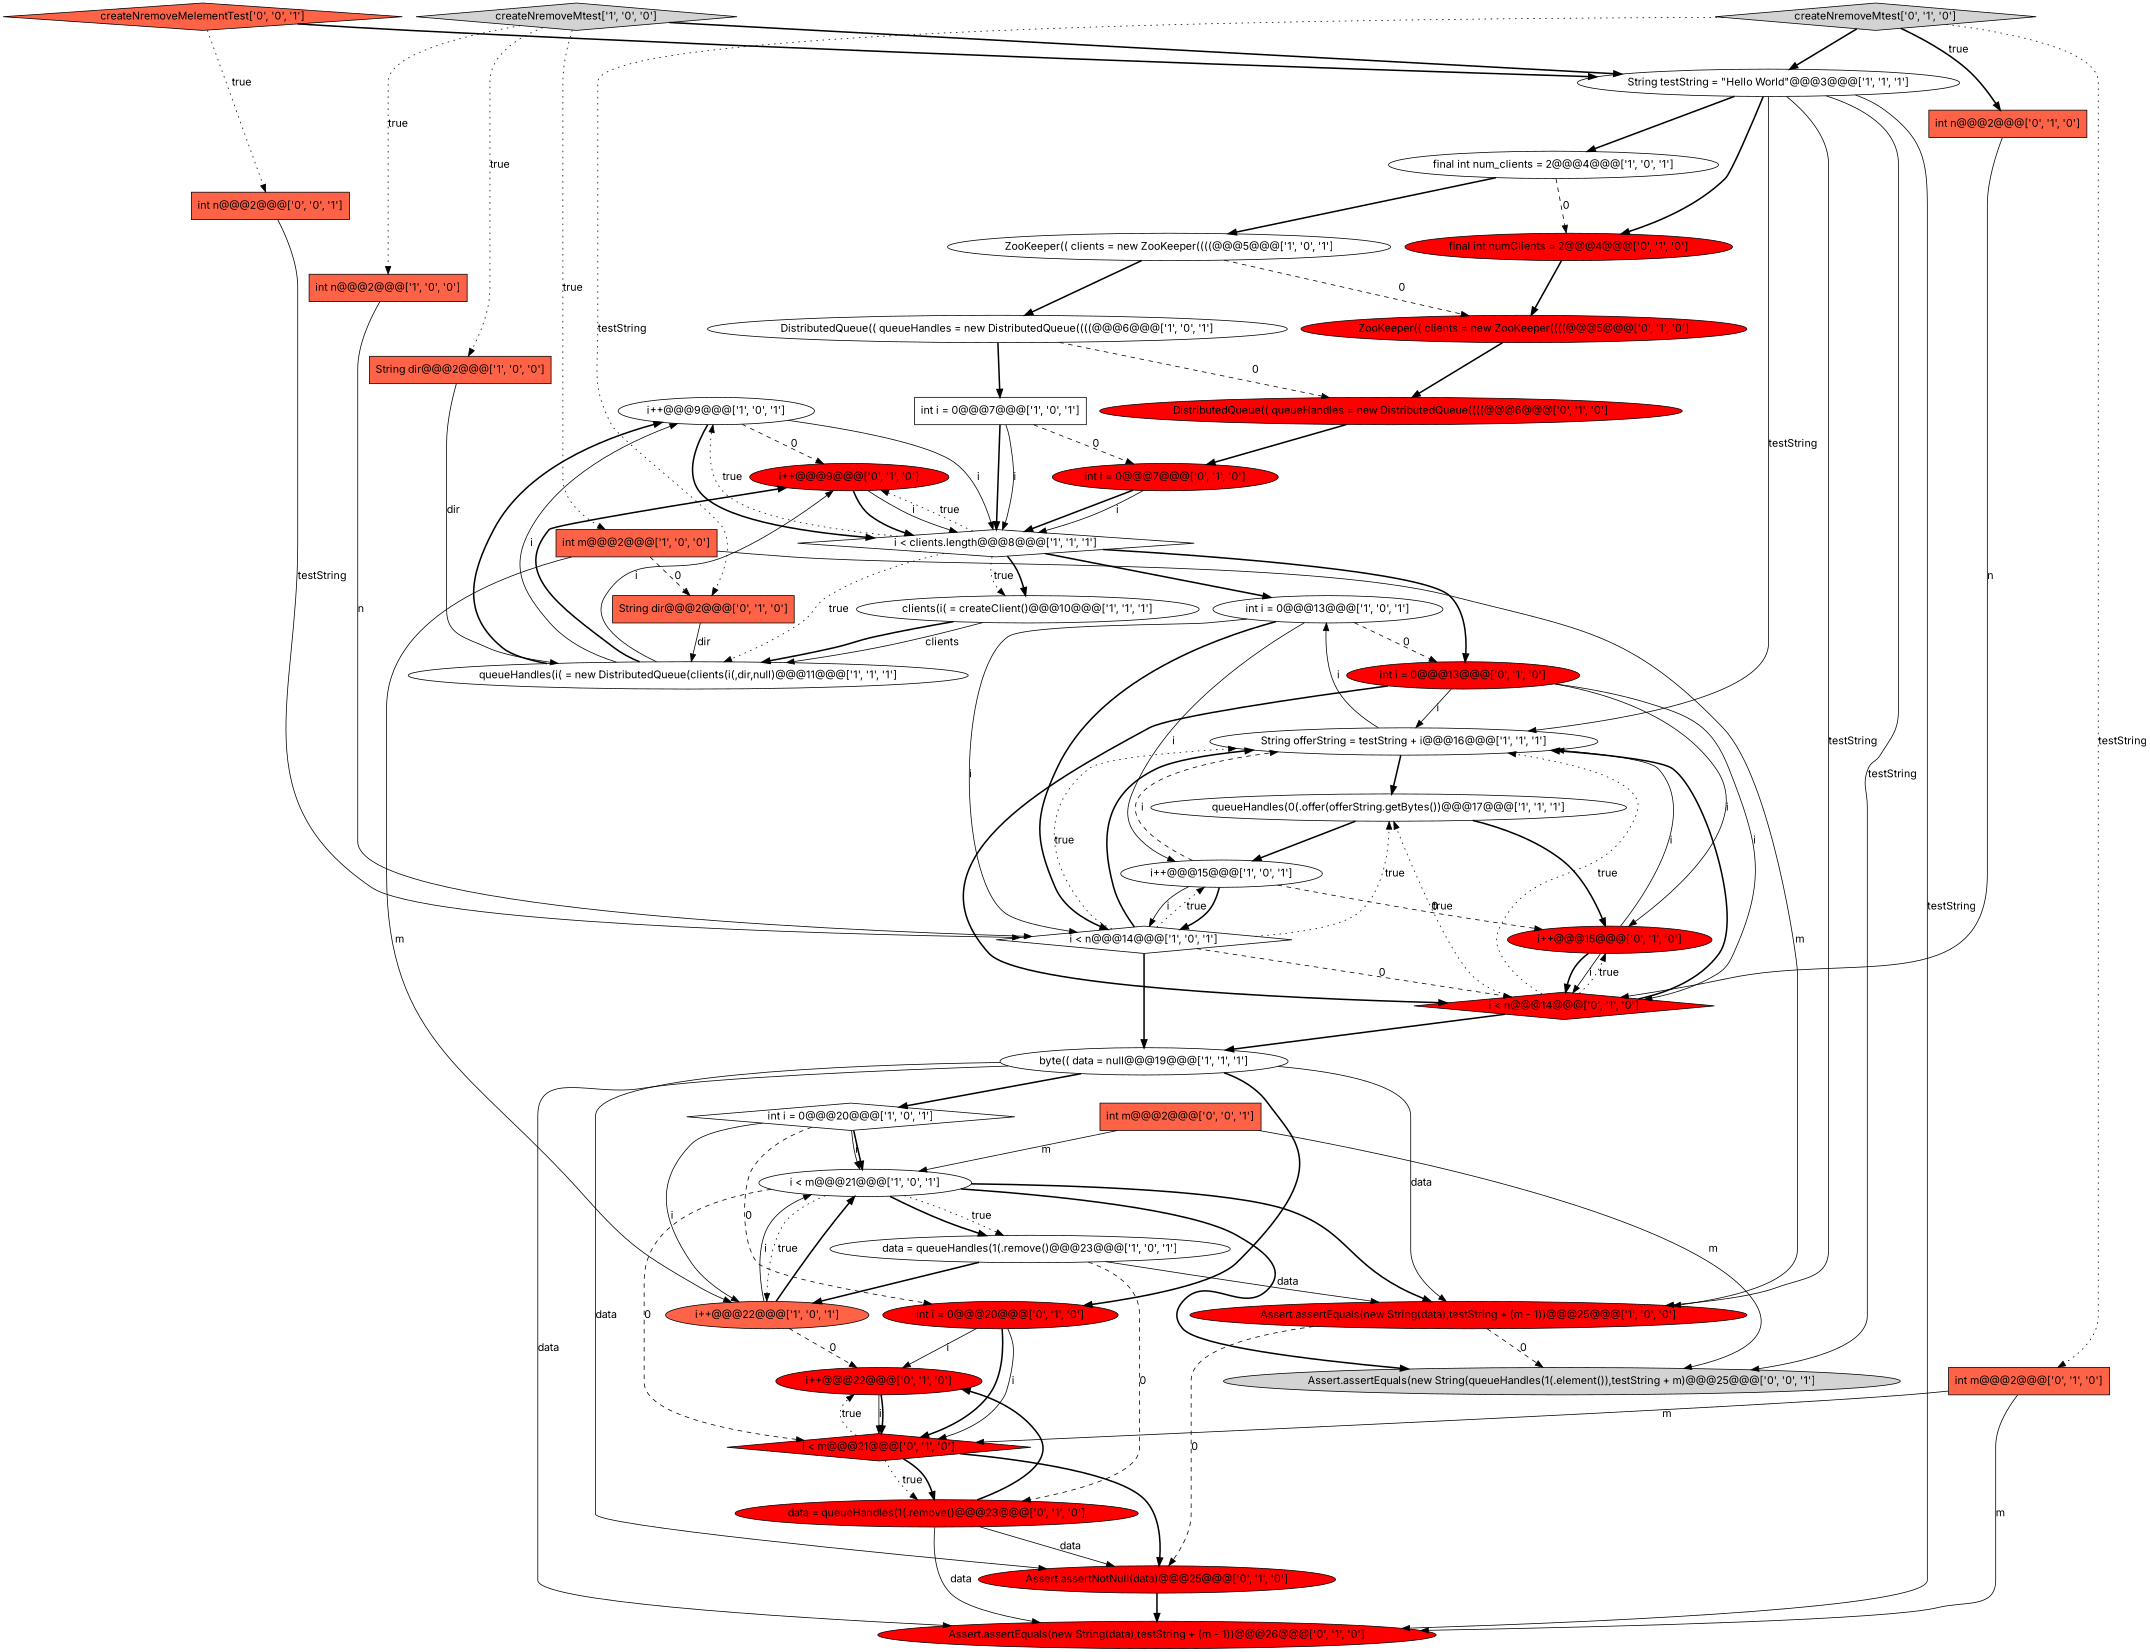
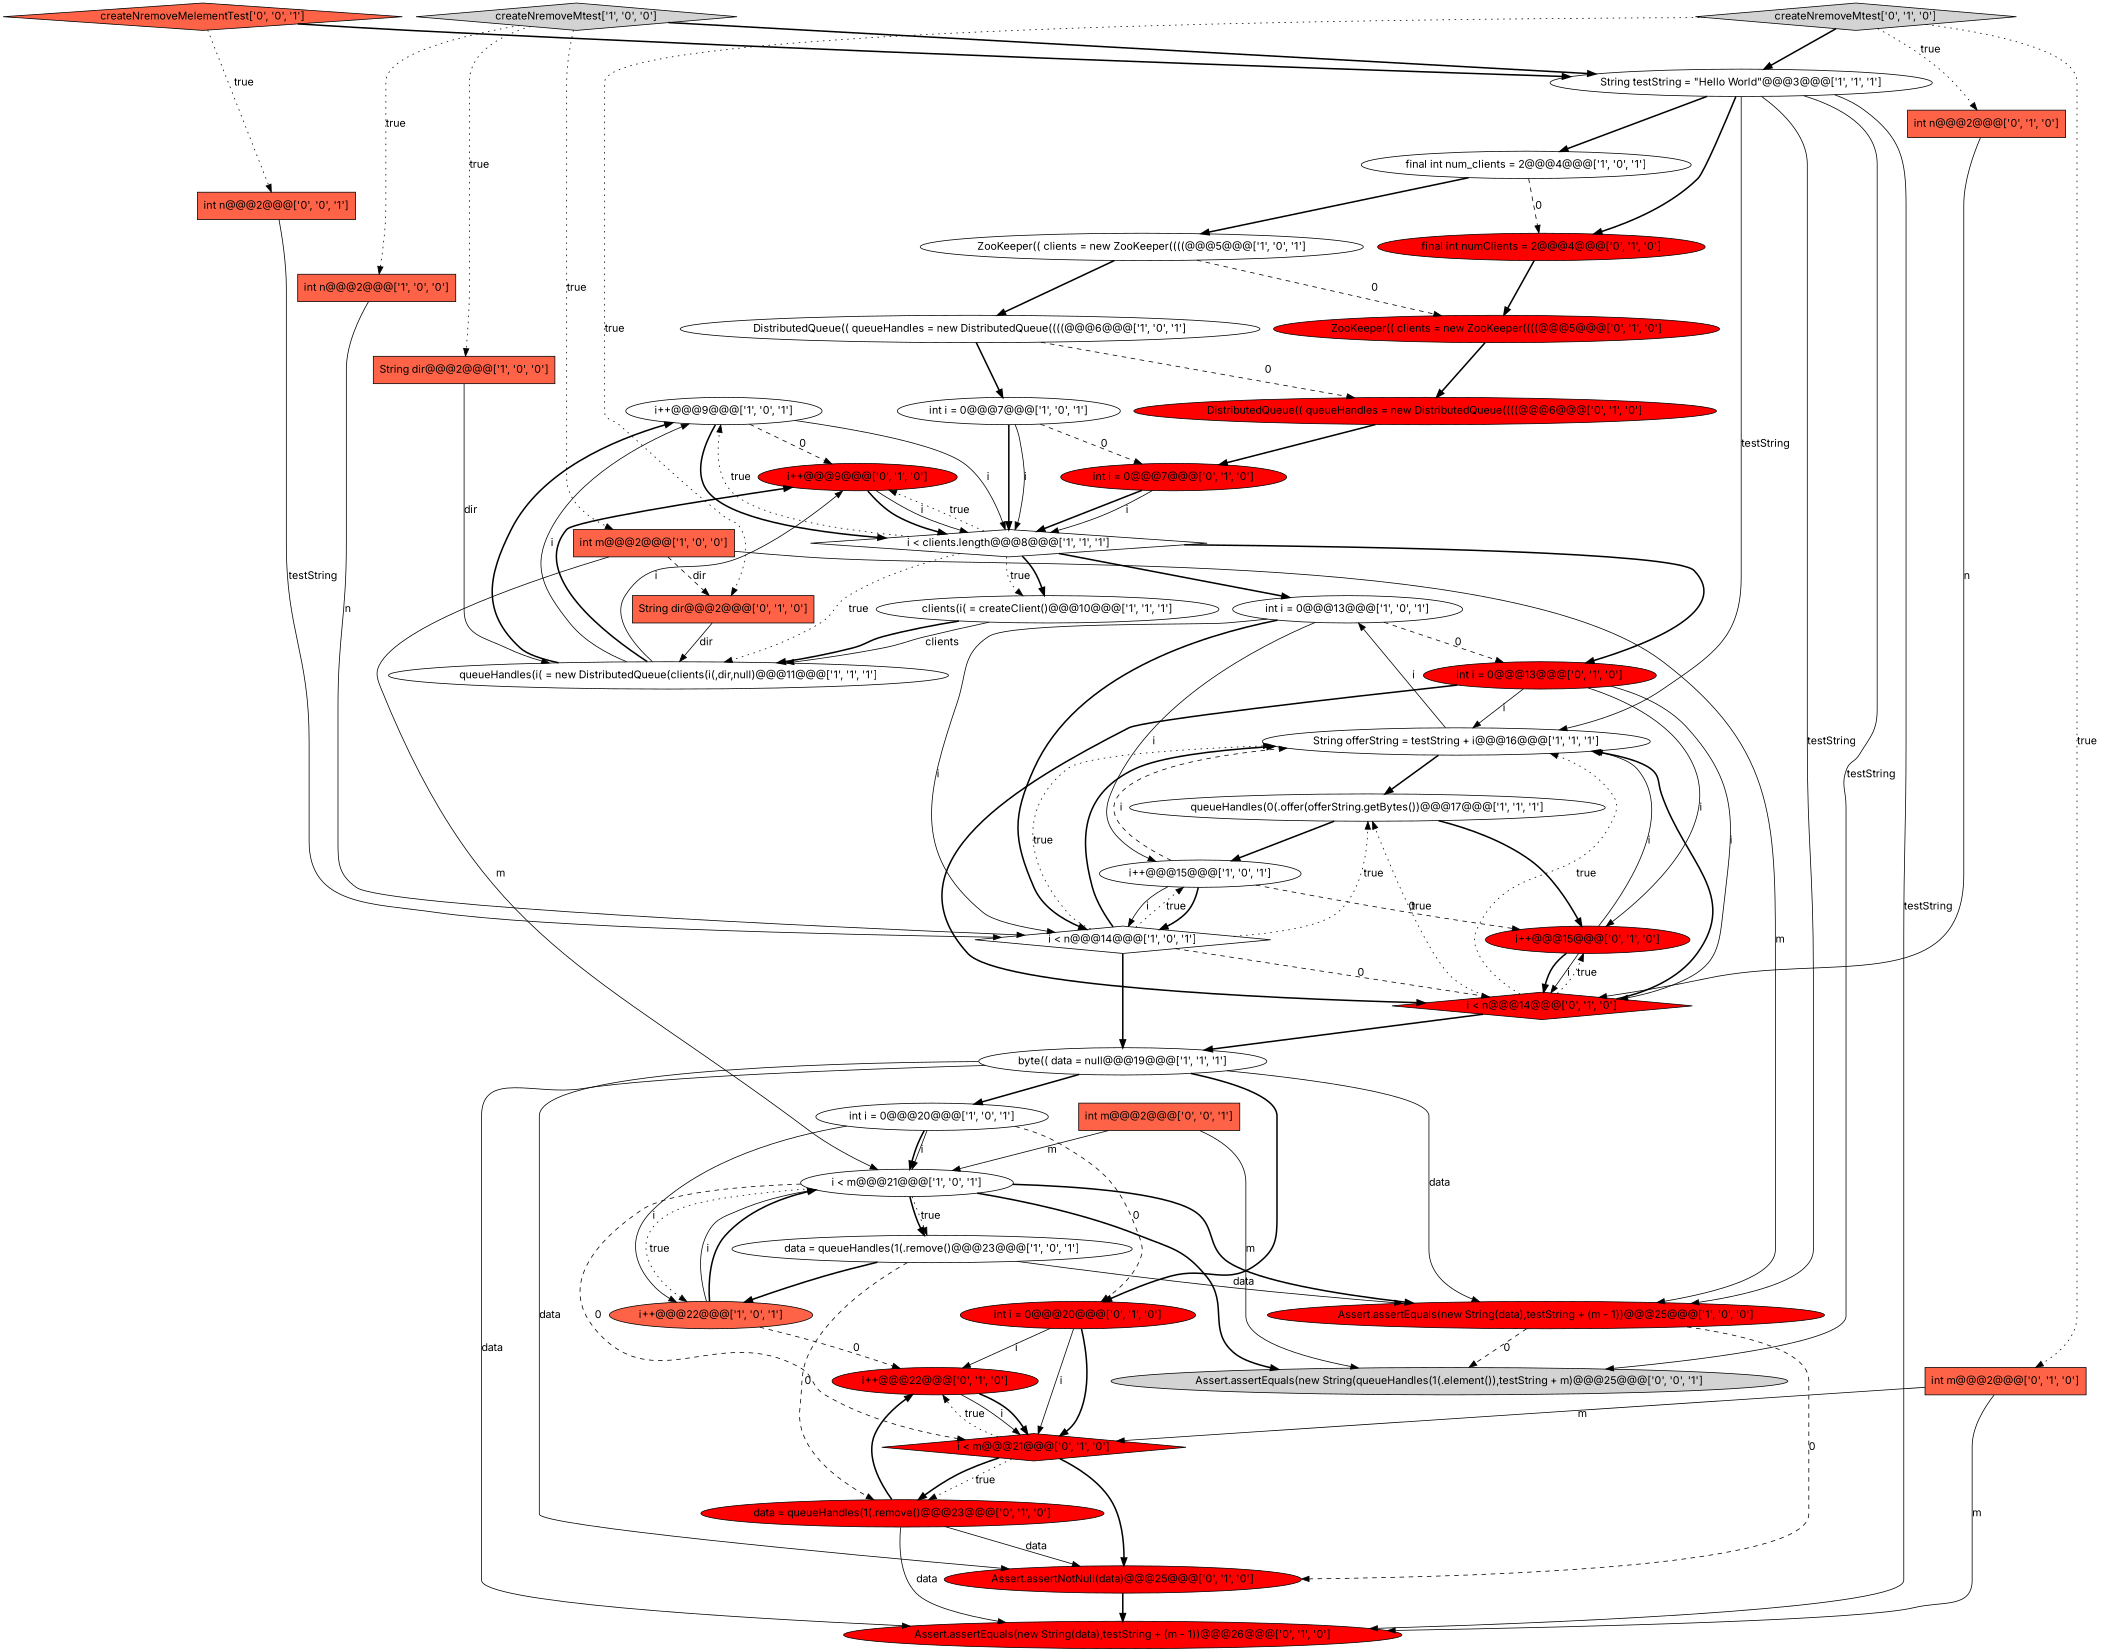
  digraph {
    fontname=Inter
    node [fillcolor=white fontname=Inter shape=ellipse style=filled]
    edge [fontname=Inter style=bold]
    n1 [label="i++@@@9@@@['1', '0', '1']"]
    n2 [fillcolor=red label="i++@@@9@@@['0', '1', '0']"]
    n3 [label="i < clients.length@@@8@@@['1', '1', '1']" shape=diamond]
    n4 [label="queueHandles(i( = new DistributedQueue(clients(i(,dir,null)@@@11@@@['1', '1', '1']"]
    n5 [fillcolor=red label="int i = 0@@@13@@@['0', '1', '0']"]
    n6 [label="int i = 0@@@13@@@['1', '0', '1']"]
    n7 [label="clients(i( = createClient()@@@10@@@['1', '1', '1']"]
    n8 [fillcolor=tomato label="createNremoveMelementTest['0', '0', '1']" shape=diamond]
    n9 [label="String testString = \"Hello World\"@@@3@@@['1', '1', '1']"]
    n10 [fillcolor=tomato label="int n@@@2@@@['0', '0', '1']" shape=box]
    n11 [fillcolor=lightgray label="Assert.assertEquals(new String(queueHandles(1(.element()),testString + m)@@@25@@@['0', '0', '1']"]
    n12 [fillcolor=red label="Assert.assertEquals(new String(data),testString + (m - 1))@@@25@@@['1', '0', '0']"]
    n13 [label="String offerString = testString + i@@@16@@@['1', '1', '1']"]
    n14 [fillcolor=red label="Assert.assertEquals(new String(data),testString + (m - 1))@@@26@@@['0', '1', '0']"]
    n15 [fillcolor=red label="final int numClients = 2@@@4@@@['0', '1', '0']"]
    n16 [label="final int num_clients = 2@@@4@@@['1', '0', '1']"]
    n17 [fillcolor=tomato label="int m@@@2@@@['0', '0', '1']" shape=box]
    n18 [label="i < m@@@21@@@['1', '0', '1']"]
    n19 [label="i < n@@@14@@@['1', '0', '1']" shape=diamond]
    n20 [label="data = queueHandles(1(.remove()@@@23@@@['1', '0', '1']"]
    n21 [fillcolor=tomato label="i++@@@22@@@['1', '0', '1']"]
    n22 [fillcolor=red label="i < m@@@21@@@['0', '1', '0']" shape=diamond]
    n23 [fillcolor=red label="Assert.assertNotNull(data)@@@25@@@['0', '1', '0']"]
    n24 [fillcolor=red label="data = queueHandles(1(.remove()@@@23@@@['0', '1', '0']"]
    n25 [fillcolor=red label="i++@@@22@@@['0', '1', '0']"]
    n26 [fillcolor=tomato label="String dir@@@2@@@['0', '1', '0']" shape=box]
    n27 [fillcolor=red label="DistributedQueue(( queueHandles = new DistributedQueue((((@@@6@@@['0', '1', '0']"]
    n28 [fillcolor=red label="int i = 0@@@7@@@['0', '1', '0']"]
    n29 [label="queueHandles(0(.offer(offerString.getBytes())@@@17@@@['1', '1', '1']"]
    n30 [label="i++@@@15@@@['1', '0', '1']"]
    n31 [label="byte(( data = null@@@19@@@['1', '1', '1']"]
    n32 [fillcolor=red label="i < n@@@14@@@['0', '1', '0']" shape=diamond]
    n33 [fillcolor=red label="i++@@@15@@@['0', '1', '0']"]
-   n34 [label="int i = 0@@@20@@@['1', '0', '1']" shape=diamond]
+   n34 [label="int i = 0@@@20@@@['1', '0', '1']"]
    n35 [fillcolor=red label="int i = 0@@@20@@@['0', '1', '0']"]
    n36 [fillcolor=tomato label="int n@@@2@@@['0', '1', '0']" shape=box]
    n37 [label="ZooKeeper(( clients = new ZooKeeper((((@@@5@@@['1', '0', '1']"]
    n38 [label="DistributedQueue(( queueHandles = new DistributedQueue((((@@@6@@@['1', '0', '1']"]
    n39 [fillcolor=red label="ZooKeeper(( clients = new ZooKeeper((((@@@5@@@['0', '1', '0']"]
-   n40 [label="int i = 0@@@7@@@['1', '0', '1']" shape=box]
+   n40 [label="int i = 0@@@7@@@['1', '0', '1']"]
    n41 [fillcolor=tomato label="int m@@@2@@@['0', '1', '0']" shape=box]
    n42 [fillcolor=lightgray label="createNremoveMtest['0', '1', '0']" shape=diamond]
    n43 [fillcolor=lightgray label="createNremoveMtest['1', '0', '0']" shape=diamond]
    n44 [fillcolor=tomato label="String dir@@@2@@@['1', '0', '0']" shape=box]
    n45 [fillcolor=tomato label="int n@@@2@@@['1', '0', '0']" shape=box]
    n46 [fillcolor=tomato label="int m@@@2@@@['1', '0', '0']" shape=box]
    n1 -> n2 [label=0 style=dashed]
    n1 -> n3 [label=i style=solid]
    n1 -> n3
    n2 -> n3
    n2 -> n3 [label=i style=solid]
    n3 -> n1 [label=true style=dotted]
    n3 -> n2 [label=true style=dotted]
    n3 -> n4 [label=true style=dotted]
    n3 -> n5
    n3 -> n6
    n3 -> n7
    n3 -> n7 [label=true style=dotted]
    n4 -> n1
    n4 -> n1 [label=i style=solid]
    n4 -> n2 [label=i style=solid]
    n4 -> n2
    n5 -> n13 [label=i style=solid]
    n5 -> n32
    n5 -> n32 [label=i style=solid]
    n5 -> n33 [label=i style=solid]
    n6 -> n5 [label=0 style=dashed]
    n6 -> n19 [label=i style=solid]
    n6 -> n19
    n6 -> n30 [label=i style=solid]
    n7 -> n4 [label=clients style=solid]
    n7 -> n4
    n8 -> n9
    n8 -> n10 [label=true style=dotted]
    n9 -> n11 [label=testString style=solid]
    n9 -> n12 [label=testString style=solid]
    n9 -> n13 [label=testString style=solid]
    n9 -> n14 [label=testString style=solid]
    n9 -> n15
    n9 -> n16
    n10 -> n19 [label=testString style=solid]
    n12 -> n11 [label=0 style=dashed]
    n12 -> n23 [label=0 style=dashed]
    n13 -> n6 [label=i style=solid]
    n13 -> n29
    n15 -> n39
    n16 -> n15 [label=0 style=dashed]
    n16 -> n37
    n17 -> n11 [label=m style=solid]
    n17 -> n18 [label=m style=solid]
    n18 -> n11
    n18 -> n12
    n18 -> n20 [label=true style=dotted]
    n18 -> n20
    n18 -> n21 [label=true style=dotted]
    n18 -> n22 [label=0 style=dashed]
    n19 -> n13 [label=true style=dotted]
    n19 -> n13
    n19 -> n29 [label=true style=dotted]
    n19 -> n30 [label=true style=dotted]
    n19 -> n31
    n19 -> n32 [label=0 style=dashed]
    n20 -> n12 [label=data style=solid]
    n20 -> n21
    n20 -> n24 [label=0 style=dashed]
    n21 -> n18
    n21 -> n18 [label=i style=solid]
    n21 -> n25 [label=0 style=dashed]
    n22 -> n23
    n22 -> n24 [label=true style=dotted]
    n22 -> n24
    n22 -> n25 [label=true style=dotted]
    n23 -> n14
    n24 -> n14 [label=data style=solid]
    n24 -> n23 [label=data style=solid]
    n24 -> n25
    n25 -> n22 [label=i style=solid]
    n25 -> n22
    n26 -> n4 [label=dir style=solid]
    n27 -> n28
    n28 -> n3
    n28 -> n3 [label=i style=solid]
    n29 -> n30
    n29 -> n33
    n30 -> n13 [label=i style=dashed]
    n30 -> n19 [label=i style=solid]
    n30 -> n19
    n30 -> n33 [label=0 style=dashed]
    n31 -> n12 [label=data style=solid]
    n31 -> n14 [label=data style=solid]
    n31 -> n23 [label=data style=solid]
    n31 -> n34
    n31 -> n35
    n32 -> n13 [label=true style=dotted]
    n32 -> n13
    n32 -> n29 [label=true style=dotted]
    n32 -> n31
    n32 -> n33 [label=true style=dotted]
    n33 -> n13 [label=i style=solid]
    n33 -> n32
    n33 -> n32 [label=i style=solid]
    n34 -> n18
    n34 -> n18 [label=i style=solid]
    n34 -> n21 [label=i style=solid]
    n34 -> n35 [label=0 style=dashed]
    n35 -> n22
    n35 -> n22 [label=i style=solid]
    n35 -> n25 [label=i style=solid]
    n36 -> n32 [label=n style=solid]
    n37 -> n38
    n37 -> n39 [label=0 style=dashed]
    n38 -> n27 [label=0 style=dashed]
    n38 -> n40
    n39 -> n27
    n40 -> n3
    n40 -> n3 [label=i style=solid]
    n40 -> n28 [label=0 style=dashed]
    n41 -> n14 [label=m style=solid]
    n41 -> n22 [label=m style=solid]
    n42 -> n9
-   n42 -> n26 [label=testString style=dotted]
-   n42 -> n36 [label=true]
-   n42 -> n41 [label=testString style=dotted]
+   n42 -> n26 [label=true style=dotted]
+   n42 -> n36 [label=true style=dotted]
+   n42 -> n41 [label=true style=dotted]
    n43 -> n9
    n43 -> n44 [label=true style=dotted]
    n43 -> n45 [label=true style=dotted]
    n43 -> n46 [label=true style=dotted]
    n44 -> n4 [label=dir style=solid]
    n45 -> n19 [label=n style=solid]
    n46 -> n12 [label=m style=solid]
-   n46 -> n21 [label=m style=solid]
-   n46 -> n26 [label=0 style=dashed]
+   n46 -> n18 [label=m style=solid]
+   n46 -> n26 [label=dir style=dashed]
  }
